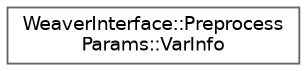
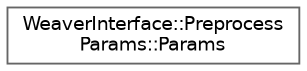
  digraph {
    rankdir=LR
-   n1 [color=grey40 fillcolor=white fontname=Helvetica fontsize=10 height=0.2 label="WeaverInterface::Preprocess\lParams::VarInfo" shape=box style=filled width=0.4]
+   n1 [color=grey40 fillcolor=white fontname=Helvetica fontsize=10 height=0.2 label="WeaverInterface::Preprocess\lParams::Params" shape=box style=filled width=0.4]
  }
